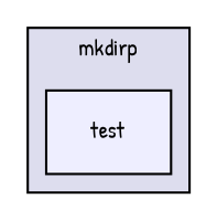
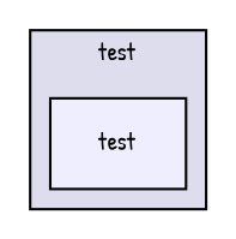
  digraph {
    compound=true
    fontname="Patrick Hand"
    n1 [fillcolor="#eeeeff" fontname="Patrick Hand" fontsize=10 label=test pencolor=black shape=box style=filled]
    subgraph cluster_1 {
      bgcolor="#ddddee"
      fontsize=10
-     label=mkdirp
+     label=test
      pencolor=black
      n1
    }
  }
